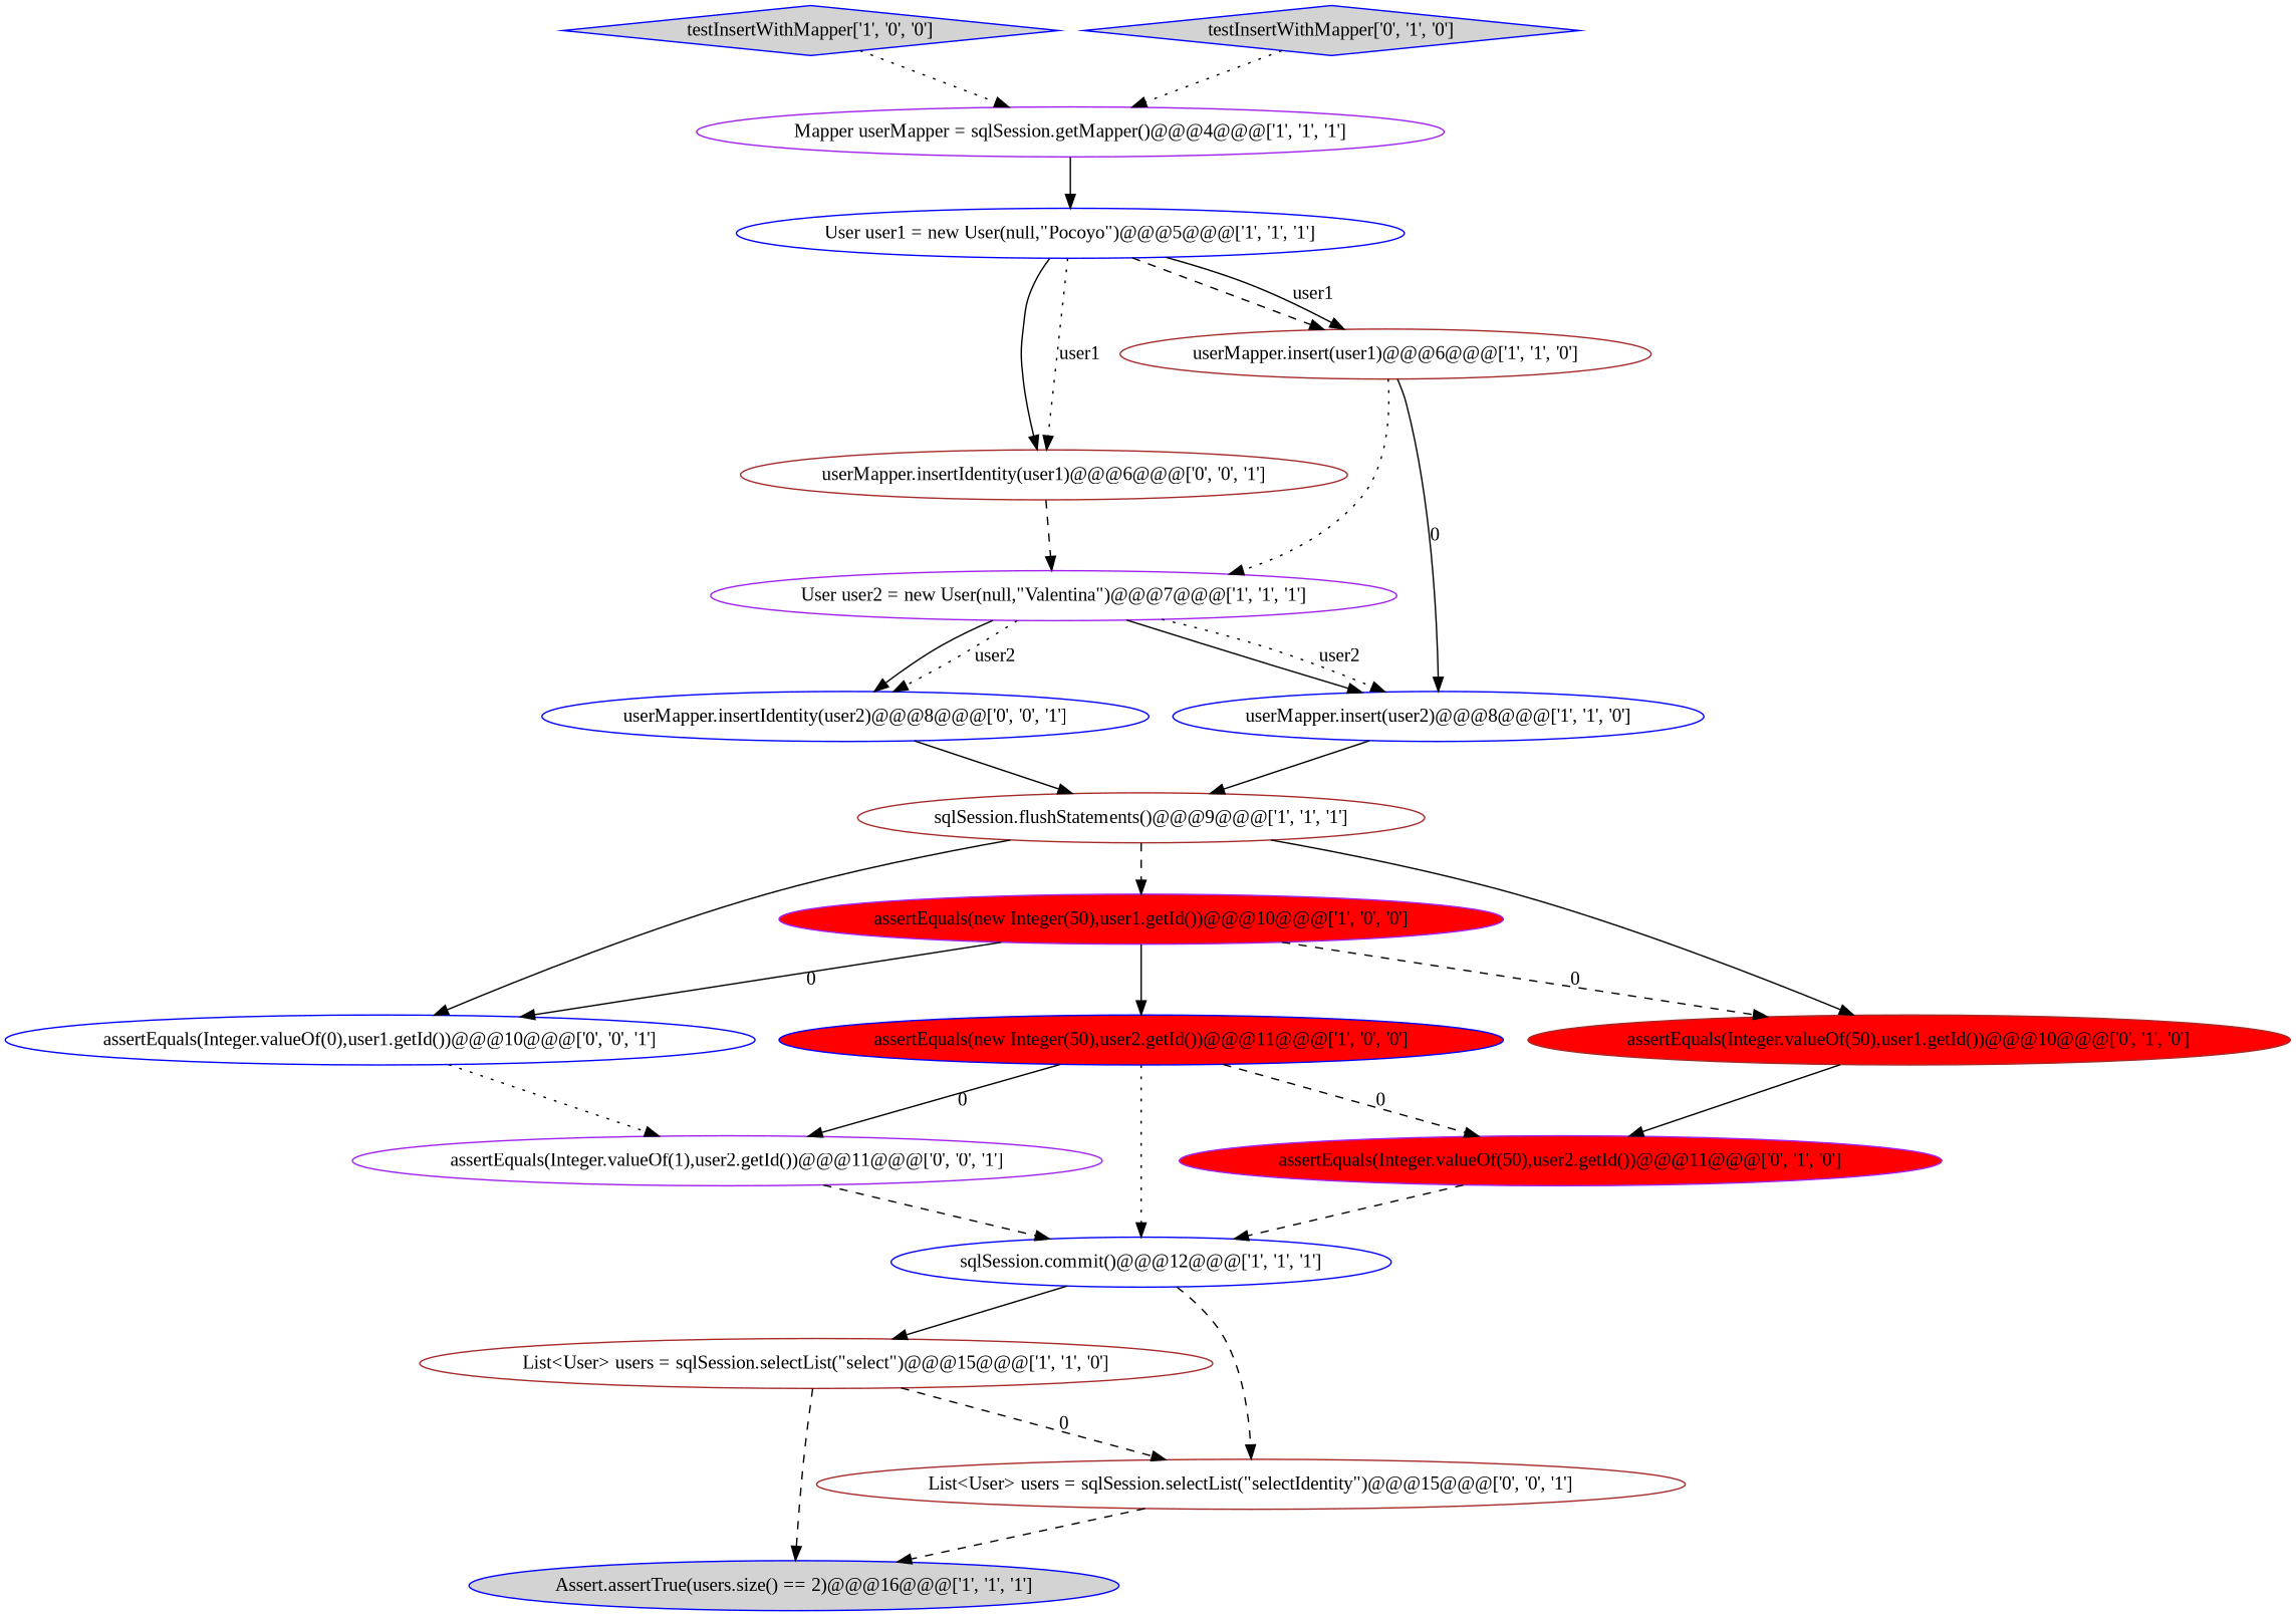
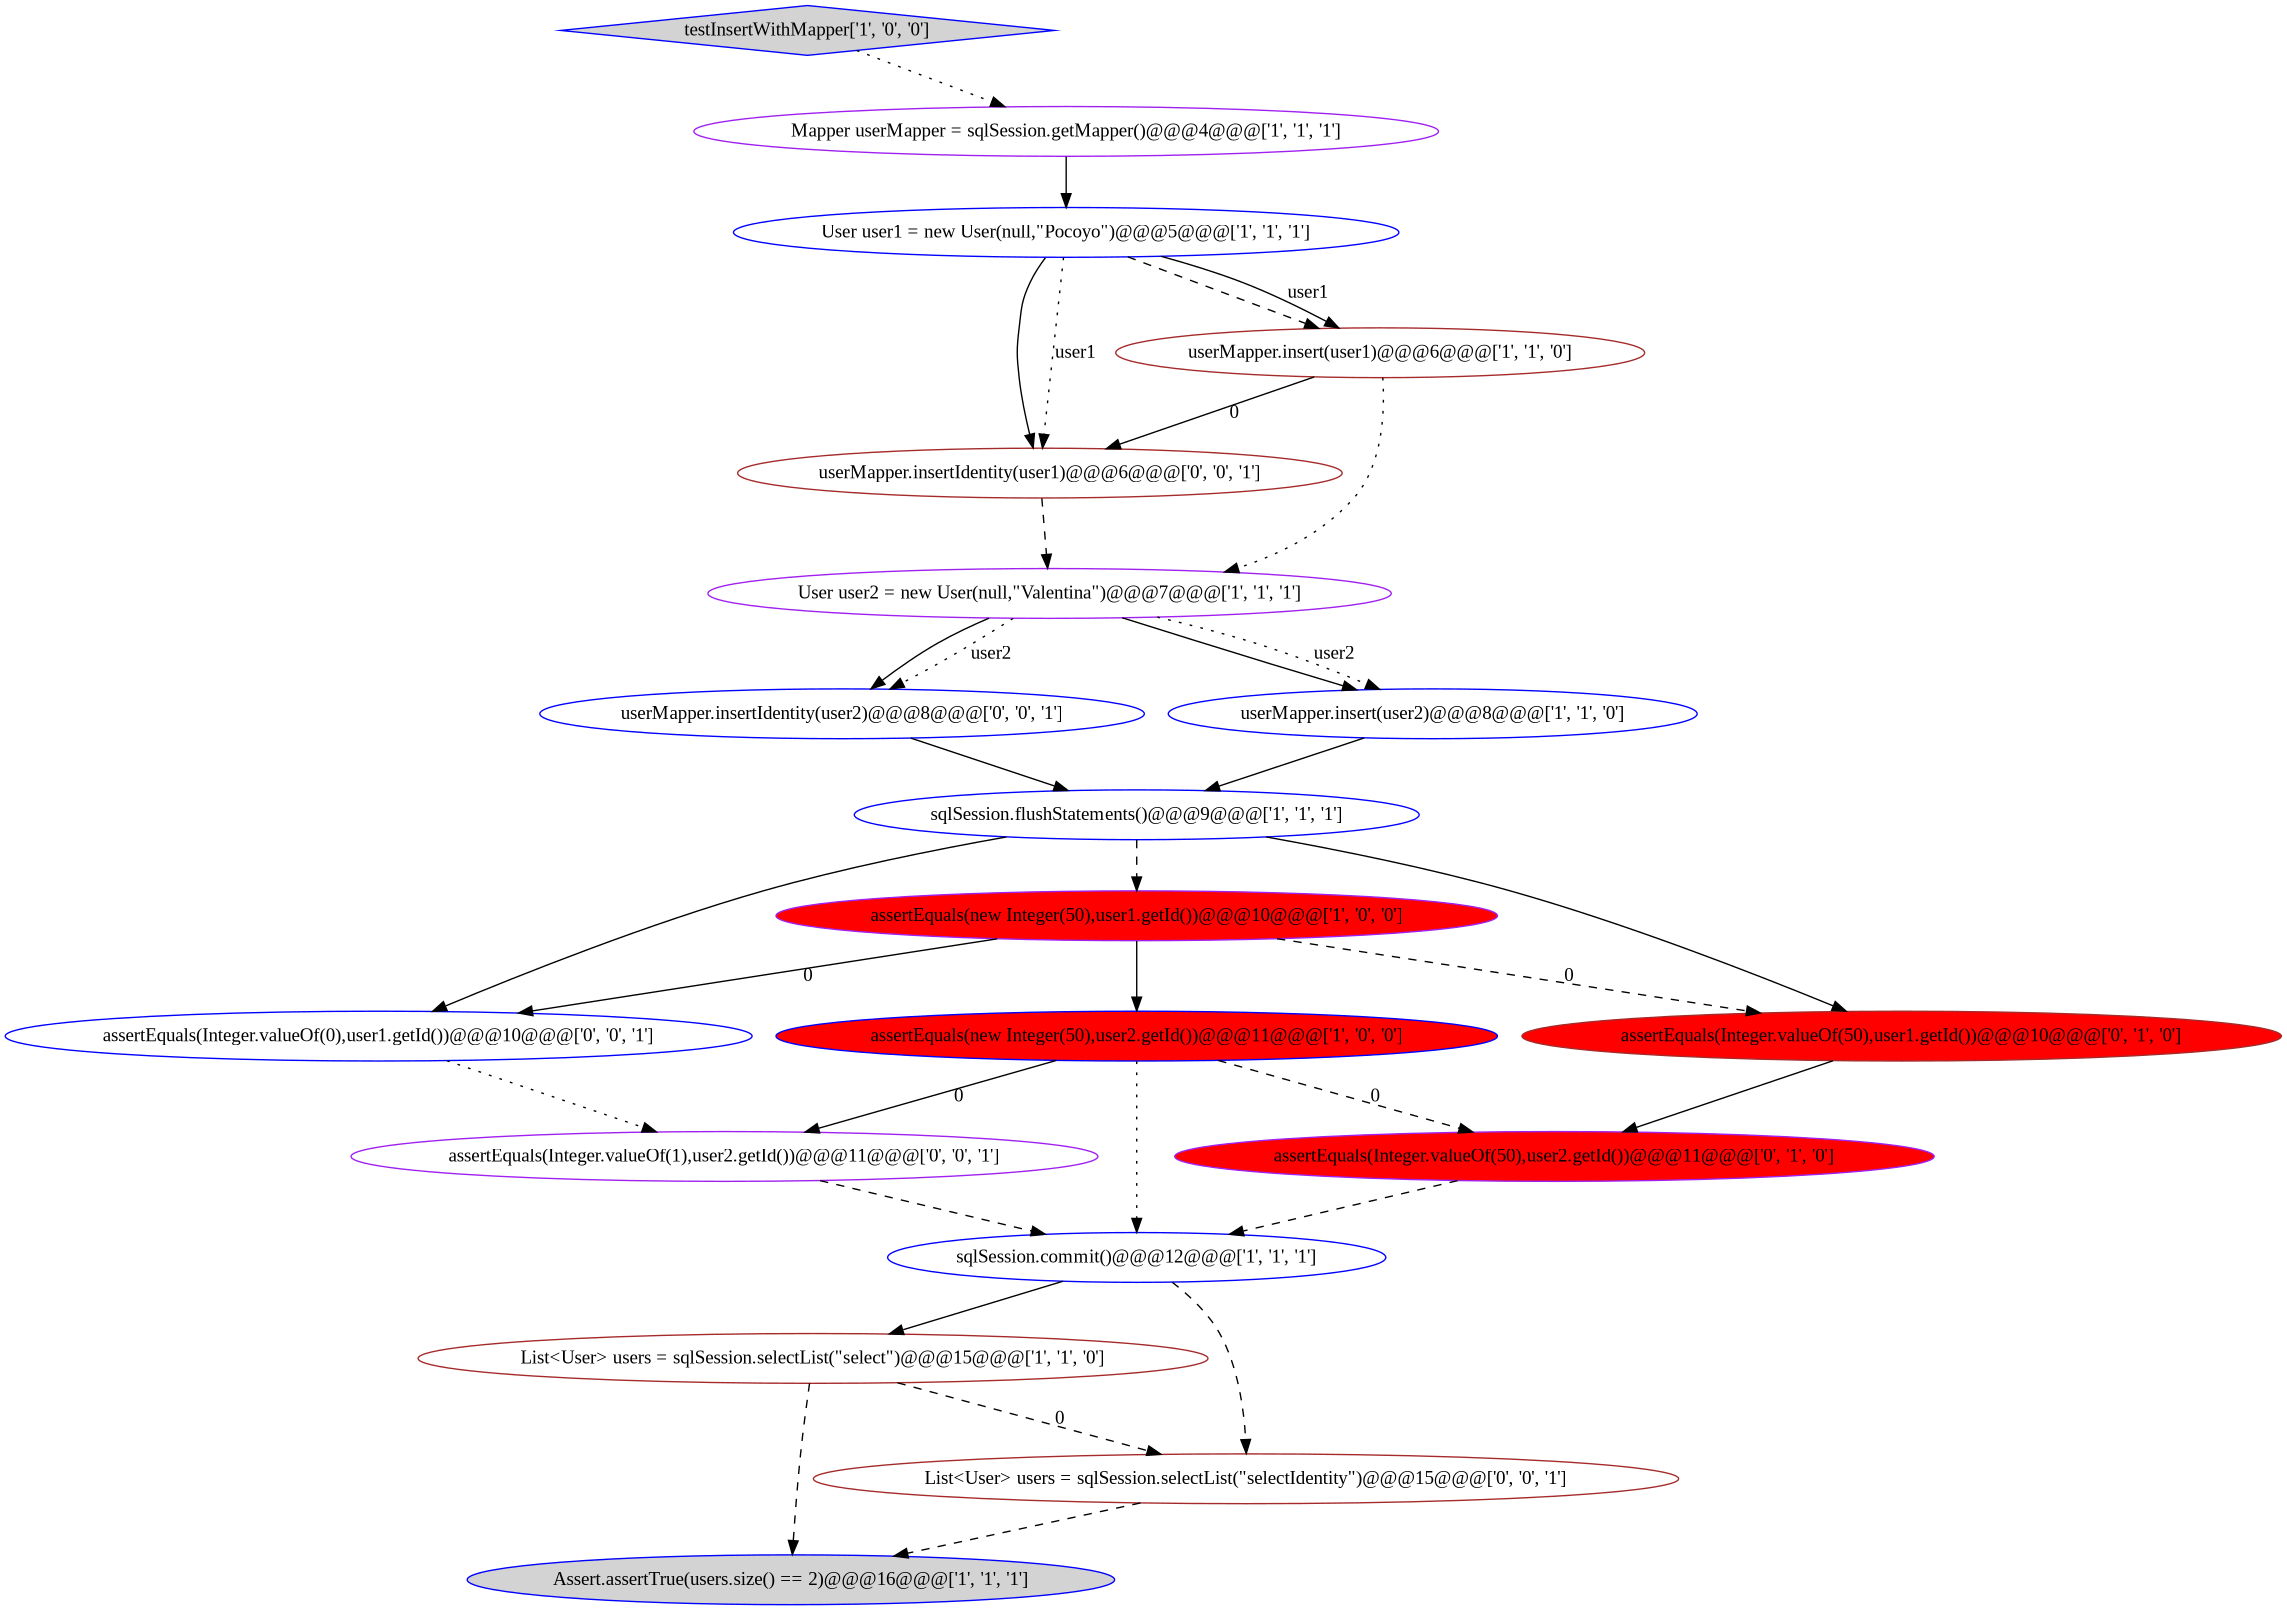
  digraph {
    fontname="Liberation Serif"
    node [color=blue fillcolor=white fontname="Liberation Serif" shape=ellipse style=filled]
    edge [fontname="Liberation Serif" style=solid]
    n1 [color=brown label="userMapper.insertIdentity(user1)@@@6@@@['0', '0', '1']"]
    n2 [color=purple label="User user2 = new User(null,\"Valentina\")@@@7@@@['1', '1', '1']"]
    n3 [label="userMapper.insertIdentity(user2)@@@8@@@['0', '0', '1']"]
    n4 [label="userMapper.insert(user2)@@@8@@@['1', '1', '0']"]
    n5 [color=brown label="userMapper.insert(user1)@@@6@@@['1', '1', '0']"]
    n6 [fillcolor=lightgray label="testInsertWithMapper['1', '0', '0']" shape=diamond]
    n7 [color=purple label="Mapper userMapper = sqlSession.getMapper()@@@4@@@['1', '1', '1']"]
    n8 [label="User user1 = new User(null,\"Pocoyo\")@@@5@@@['1', '1', '1']"]
-   n9 [color=brown label="sqlSession.flushStatements()@@@9@@@['1', '1', '1']"]
+   n9 [label="sqlSession.flushStatements()@@@9@@@['1', '1', '1']"]
    n10 [color=brown label="List<User> users = sqlSession.selectList(\"select\")@@@15@@@['1', '1', '0']"]
    n11 [color=brown label="List<User> users = sqlSession.selectList(\"selectIdentity\")@@@15@@@['0', '0', '1']"]
    n12 [fillcolor=lightgray label="Assert.assertTrue(users.size() == 2)@@@16@@@['1', '1', '1']"]
    n13 [label="assertEquals(Integer.valueOf(0),user1.getId())@@@10@@@['0', '0', '1']"]
    n14 [color=purple label="assertEquals(Integer.valueOf(1),user2.getId())@@@11@@@['0', '0', '1']"]
    n15 [label="sqlSession.commit()@@@12@@@['1', '1', '1']"]
    n16 [color=brown fillcolor=red label="assertEquals(Integer.valueOf(50),user1.getId())@@@10@@@['0', '1', '0']"]
    n17 [color=purple fillcolor=red label="assertEquals(new Integer(50),user1.getId())@@@10@@@['1', '0', '0']"]
    n18 [color=purple fillcolor=red label="assertEquals(Integer.valueOf(50),user2.getId())@@@11@@@['0', '1', '0']"]
    n19 [fillcolor=red label="assertEquals(new Integer(50),user2.getId())@@@11@@@['1', '0', '0']"]
-   n20 [fillcolor=lightgray label="testInsertWithMapper['0', '1', '0']" shape=diamond]
    n1 -> n2 [style=dashed]
    n2 -> n3
    n2 -> n3 [label=user2 style=dotted]
    n2 -> n4
    n2 -> n4 [label=user2 style=dotted]
    n3 -> n9
    n4 -> n9
-   n5 -> n4 [label=0]
+   n5 -> n1 [label=0]
    n5 -> n2 [style=dotted]
    n6 -> n7 [style=dotted]
    n7 -> n8
    n8 -> n1
    n8 -> n1 [label=user1 style=dotted]
    n8 -> n5 [style=dashed]
    n8 -> n5 [label=user1]
    n9 -> n13
    n9 -> n16
    n9 -> n17 [style=dashed]
    n10 -> n11 [label=0 style=dashed]
    n10 -> n12 [style=dashed]
    n11 -> n12 [style=dashed]
    n13 -> n14 [style=dotted]
    n14 -> n15 [style=dashed]
    n15 -> n10
    n15 -> n11 [style=dashed]
    n16 -> n18
    n17 -> n13 [label=0]
    n17 -> n16 [label=0 style=dashed]
    n17 -> n19
    n18 -> n15 [style=dashed]
    n19 -> n14 [label=0]
    n19 -> n15 [style=dotted]
    n19 -> n18 [label=0 style=dashed]
-   n20 -> n7 [style=dotted]
  }
